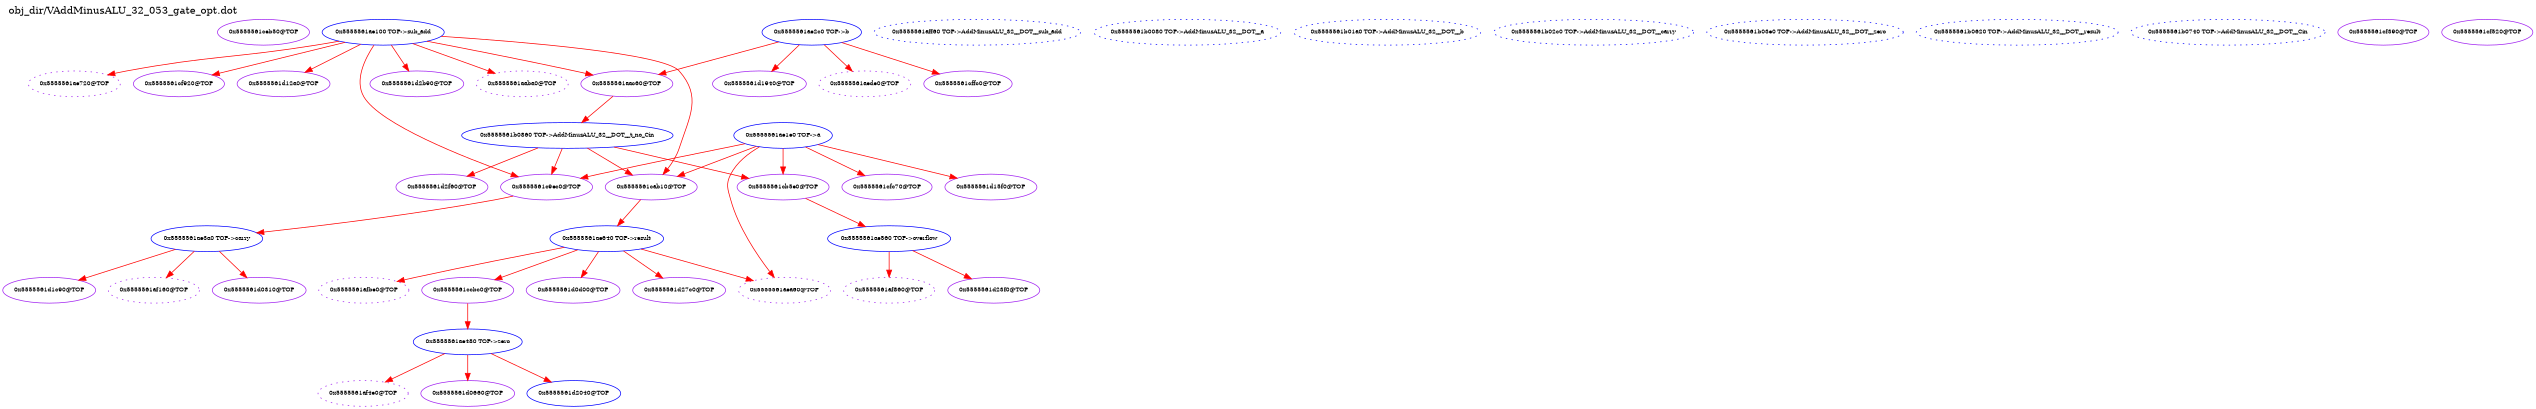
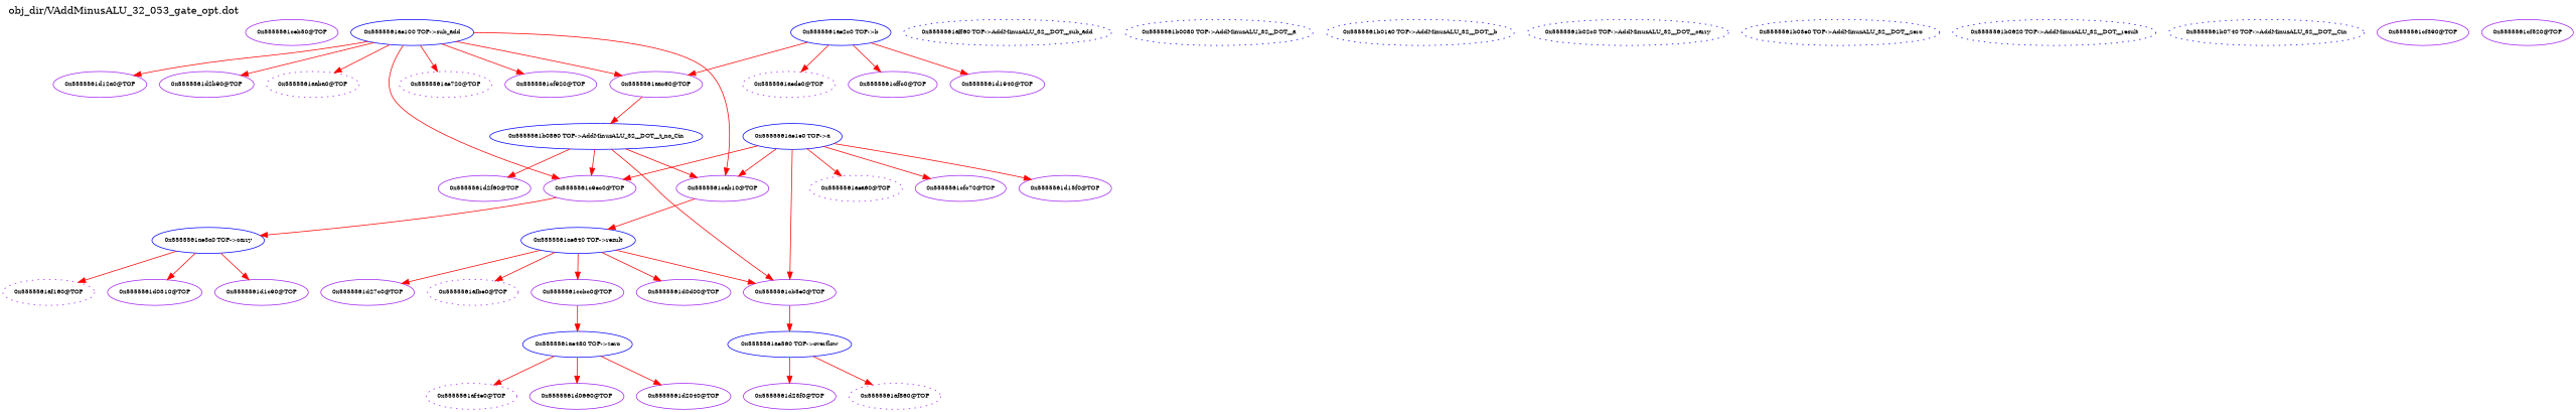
  digraph {
    label="obj_dir/VAddMinusALU_32_053_gate_opt.dot"
    labeljust=l
    labelloc=t
    rankdir=TB
    node [color=purple fontsize=8]
    edge [color=red fontsize=8 weight=1]
    n1 [label="0x5555561ceb50@TOP"]
    n2 [label="0x5555561ae720@TOP" style=dotted]
    n3 [color=blue label="0x5555561ae100 TOP->sub_add"]
    n4 [label="0x5555561aaba0@TOP" style=dotted]
    n5 [label="0x5555561aac60@TOP"]
    n6 [label="0x5555561c9ec0@TOP"]
    n7 [label="0x5555561cab10@TOP"]
    n8 [label="0x5555561cf920@TOP"]
    n9 [label="0x5555561d12a0@TOP"]
    n10 [label="0x5555561d2b90@TOP"]
    n11 [color=blue label="0x5555561b0860 TOP->AddMinusALU_32__DOT__t_no_Cin"]
    n12 [color=blue label="0x5555561ae3a0 TOP->carry"]
    n13 [color=blue label="0x5555561ae640 TOP->result"]
    n14 [color=blue label="0x5555561aff60 TOP->AddMinusALU_32__DOT__sub_add" style=dotted]
    n15 [label="0x5555561aea60@TOP" style=dotted]
    n16 [color=blue label="0x5555561ae1e0 TOP->a"]
    n17 [label="0x5555561cb5e0@TOP"]
    n18 [label="0x5555561cfc70@TOP"]
    n19 [label="0x5555561d15f0@TOP"]
    n20 [color=blue label="0x5555561ae560 TOP->overflow"]
    n21 [color=blue label="0x5555561b0080 TOP->AddMinusALU_32__DOT__a" style=dotted]
    n22 [label="0x5555561aede0@TOP" style=dotted]
    n23 [color=blue label="0x5555561ae2c0 TOP->b"]
    n24 [label="0x5555561cffc0@TOP"]
    n25 [label="0x5555561d1940@TOP"]
    n26 [color=blue label="0x5555561b01a0 TOP->AddMinusALU_32__DOT__b" style=dotted]
    n27 [label="0x5555561af160@TOP" style=dotted]
    n28 [label="0x5555561d0310@TOP"]
    n29 [label="0x5555561d1c90@TOP"]
    n30 [color=blue label="0x5555561b02c0 TOP->AddMinusALU_32__DOT__carry" style=dotted]
    n31 [label="0x5555561af4e0@TOP" style=dotted]
    n32 [color=blue label="0x5555561ae480 TOP->zero"]
    n33 [label="0x5555561d0660@TOP"]
-   n34 [color=blue label="0x5555561d2040@TOP"]
+   n34 [label="0x5555561d2040@TOP"]
    n35 [color=blue label="0x5555561b03e0 TOP->AddMinusALU_32__DOT__zero" style=dotted]
    n36 [label="0x5555561af860@TOP" style=dotted]
    n37 [label="0x5555561d23f0@TOP"]
    n38 [label="0x5555561afbe0@TOP" style=dotted]
    n39 [label="0x5555561ccbc0@TOP"]
    n40 [label="0x5555561d0d00@TOP"]
    n41 [label="0x5555561d27c0@TOP"]
    n42 [color=blue label="0x5555561b0620 TOP->AddMinusALU_32__DOT__result" style=dotted]
    n43 [color=blue label="0x5555561b0740 TOP->AddMinusALU_32__DOT__Cin" style=dotted]
    n44 [label="0x5555561d2f60@TOP"]
    n45 [label="0x5555561cf390@TOP"]
    n46 [label="0x5555561cf520@TOP"]
    n3 -> n2
    n3 -> n4
    n3 -> n5
    n3 -> n6
    n3 -> n7
    n3 -> n8
    n3 -> n9
    n3 -> n10
    n5 -> n11
    n6 -> n12
    n7 -> n13
    n11 -> n6
    n11 -> n7
    n11 -> n17
    n11 -> n44
    n12 -> n27
    n12 -> n28
    n12 -> n29
-   n13 -> n15
+   n13 -> n17
    n13 -> n38
    n13 -> n39
    n13 -> n40
    n13 -> n41
    n16 -> n6
    n16 -> n7
    n16 -> n15
    n16 -> n17 [weight=2]
    n16 -> n18
    n16 -> n19
    n17 -> n20
    n20 -> n36
    n20 -> n37
    n23 -> n5
    n23 -> n22
    n23 -> n24
    n23 -> n25
    n32 -> n31
    n32 -> n33
    n32 -> n34
    n39 -> n32
  }
